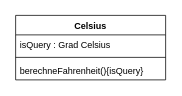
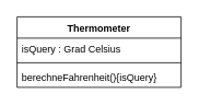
  <mxCell id="0" />
  <mxCell id="1" parent="0" />
- <mxCell id="2" value="Celsius" style="swimlane;fontStyle=1;align=center;verticalAlign=top;childLayout=stackLayout;horizontal=1;startSize=26;horizontalStack=0;resizeParent=1;resizeParentMax=0;resizeLast=0;collapsible=1;marginBottom=0;" vertex="1" parent="1"><mxGeometry x="20" y="20" width="200" height="86" as="geometry" /></mxCell>
+ <mxCell id="2" value="Thermometer" style="swimlane;fontStyle=1;align=center;verticalAlign=top;childLayout=stackLayout;horizontal=1;startSize=26;horizontalStack=0;resizeParent=1;resizeParentMax=0;resizeLast=0;collapsible=1;marginBottom=0;" vertex="1" parent="1"><mxGeometry x="20" y="20" width="200" height="86" as="geometry" /></mxCell>
  <mxCell id="3" value="isQuery : Grad Celsius" style="text;strokeColor=none;fillColor=none;align=left;verticalAlign=top;spacingLeft=4;spacingRight=4;overflow=hidden;rotatable=0;points=[[0,0.5],[1,0.5]];portConstraint=eastwest;" vertex="1" parent="2"><mxGeometry y="26" width="200" height="26" as="geometry" /></mxCell>
  <mxCell id="4" value="" style="line;strokeWidth=1;fillColor=none;align=left;verticalAlign=middle;spacingTop=-1;spacingLeft=3;spacingRight=3;rotatable=0;labelPosition=right;points=[];portConstraint=eastwest;" vertex="1" parent="2"><mxGeometry y="52" width="200" height="8" as="geometry" /></mxCell>
  <mxCell id="5" value="berechneFahrenheit(){isQuery}" style="text;strokeColor=none;fillColor=none;align=left;verticalAlign=top;spacingLeft=4;spacingRight=4;overflow=hidden;rotatable=0;points=[[0,0.5],[1,0.5]];portConstraint=eastwest;" vertex="1" parent="2"><mxGeometry y="60" width="200" height="26" as="geometry" /></mxCell>
